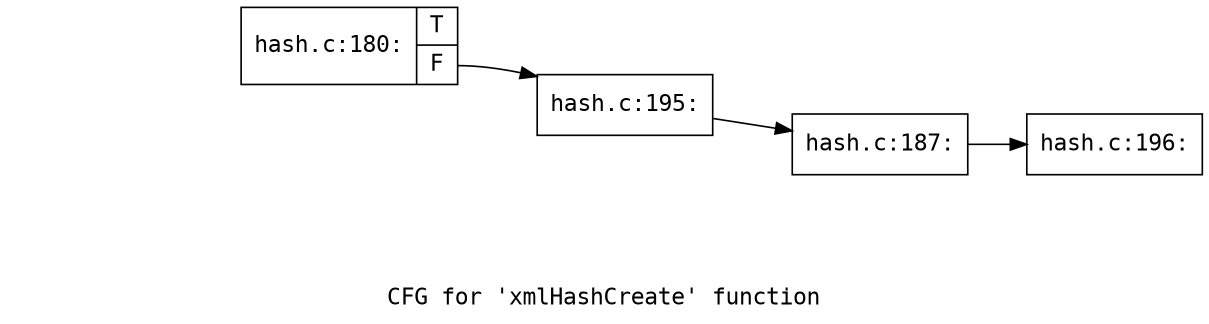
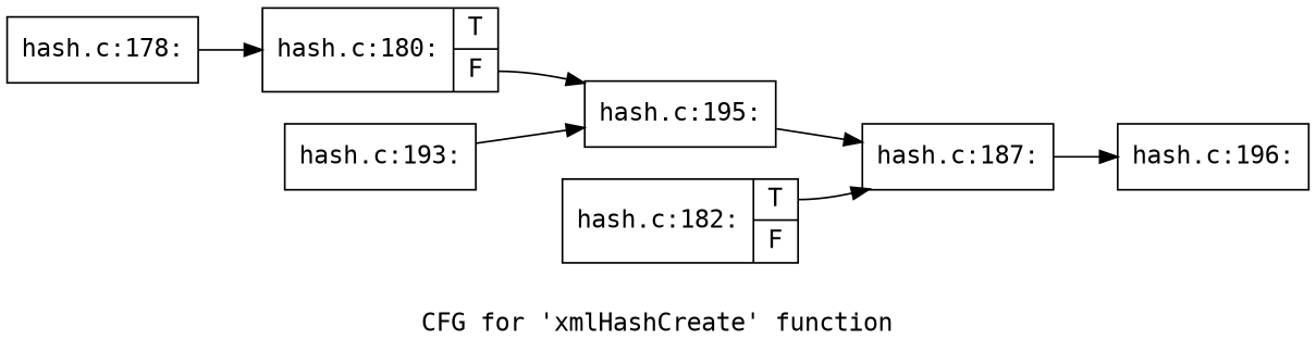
  digraph {
    fontname="DejaVu Sans Mono"
    label="CFG for 'xmlHashCreate' function"
    rankdir=LR
    node [fontname="DejaVu Sans Mono" shape=record]
    edge [fontname="DejaVu Sans Mono"]
+   n1 [label="{hash.c:178:}"]
    n2 [label="{hash.c:180:|{<s0>T|<s1>F}}"]
    n3 [label="{hash.c:195:}"]
+   n4 [label="{hash.c:182:|{<s0>T|<s1>F}}"]
    n5 [label="{hash.c:187:}"]
    n6 [label="{hash.c:196:}"]
+   n7 [label="{hash.c:193:}"]
+   n1 -> n2
    n2 -> n3 [tailport=s1]
    n3 -> n5
+   n4 -> n5 [tailport=s0]
    n5 -> n6
+   n7 -> n3
  }
